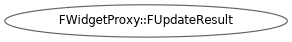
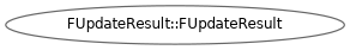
  digraph {
    rankdir=LR
-   n1 [color=grey40 fillcolor=white fontname=Helvetica fontsize=10 height=0.2 label="FWidgetProxy::FUpdateResult" shape=ellipse style=filled width=0.4]
+   n1 [color=grey40 fillcolor=white fontname=Helvetica fontsize=10 height=0.2 label="FUpdateResult::FUpdateResult" shape=ellipse style=filled width=0.4]
  }
